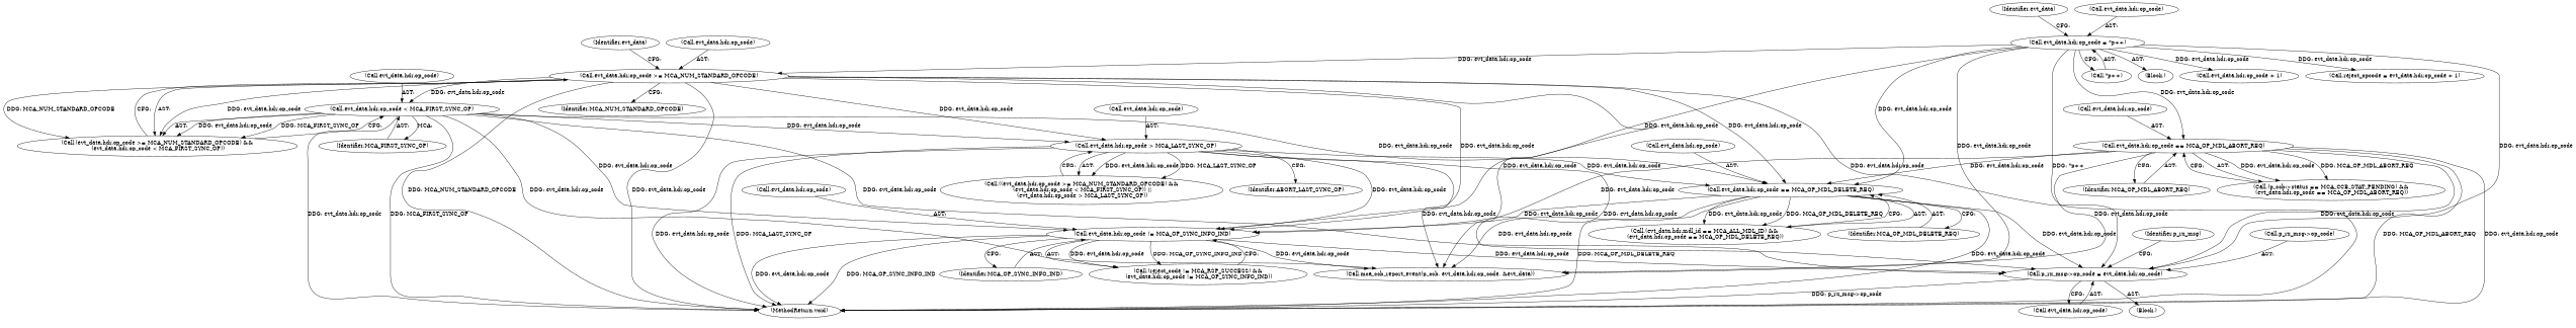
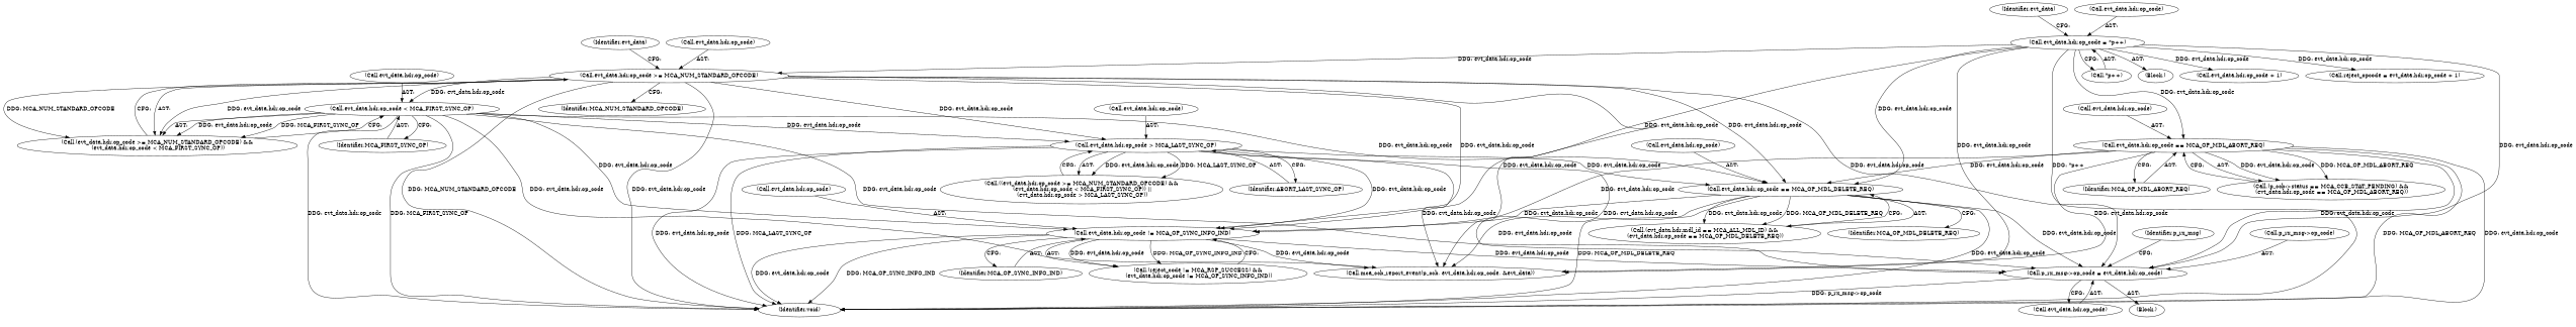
  digraph {
    n1 [label="(Call,p_rx_msg->op_code = evt_data.hdr.op_code)"]
    n2 [label="(Block,)"]
    n3 [label="(Call,evt_data.hdr.op_code)"]
-   n4 [label="(MethodReturn,void)"]
+   n4 [label="(Identifier,void)"]
    n5 [label="(Call,evt_data.hdr.op_code == MCA_OP_MDL_ABORT_REQ)"]
    n6 [label="(Call,evt_data.hdr.op_code == MCA_OP_MDL_DELETE_REQ)"]
    n7 [label="(Call,evt_data.hdr.op_code != MCA_OP_SYNC_INFO_IND)"]
    n8 [label="(Identifier,MCA_OP_MDL_ABORT_REQ)"]
    n9 [label="(Call,mca_ccb_report_event(p_ccb, evt_data.hdr.op_code, &evt_data))"]
    n10 [label="(Call,(p_ccb->status == MCA_CCB_STAT_PENDING) &&\n (evt_data.hdr.op_code == MCA_OP_MDL_ABORT_REQ))"]
    n11 [label="(Call,(evt_data.hdr.mdl_id == MCA_ALL_MDL_ID) &&\n (evt_data.hdr.op_code == MCA_OP_MDL_DELETE_REQ))"]
    n12 [label="(Identifier,MCA_OP_MDL_DELETE_REQ)"]
    n13 [label="(Identifier,MCA_OP_SYNC_INFO_IND)"]
    n14 [label="(Call,(reject_code != MCA_RSP_SUCCESS) &&\n (evt_data.hdr.op_code != MCA_OP_SYNC_INFO_IND))"]
    n15 [label="(Call,evt_data.hdr.op_code = *p++)"]
    n16 [label="(Call,evt_data.hdr.op_code >= MCA_NUM_STANDARD_OPCODE)"]
    n17 [label="(Call,*p++)"]
    n18 [label="(Block,)"]
    n19 [label="(Call,evt_data.hdr.op_code + 1)"]
    n20 [label="(Call,reject_opcode = evt_data.hdr.op_code + 1)"]
    n21 [label="(Call,evt_data.hdr.op_code > MCA_LAST_SYNC_OP)"]
    n22 [label="(Call,evt_data.hdr.op_code < MCA_FIRST_SYNC_OP)"]
    n23 [label="(Call,(evt_data.hdr.op_code >= MCA_NUM_STANDARD_OPCODE) &&\n (evt_data.hdr.op_code < MCA_FIRST_SYNC_OP))"]
    n24 [label="(Identifier,MCA_NUM_STANDARD_OPCODE)"]
    n25 [label="(Call,((evt_data.hdr.op_code >= MCA_NUM_STANDARD_OPCODE) &&\n (evt_data.hdr.op_code < MCA_FIRST_SYNC_OP)) ||\n (evt_data.hdr.op_code > MCA_LAST_SYNC_OP))"]
    n26 [label="(Identifier,ABORT_LAST_SYNC_OP)"]
    n27 [label="(Identifier,MCA_FIRST_SYNC_OP)"]
    n28 [label="(Identifier,evt_data)"]
    n29 [label="(Call,p_rx_msg->op_code)"]
    n30 [label="(Call,evt_data.hdr.op_code)"]
    n31 [label="(Call,evt_data.hdr.op_code)"]
    n32 [label="(Identifier,evt_data)"]
    n33 [label="(Call,evt_data.hdr.op_code)"]
    n34 [label="(Call,evt_data.hdr.op_code)"]
    n35 [label="(Call,evt_data.hdr.op_code)"]
    n36 [label="(Identifier,p_rx_msg)"]
    n37 [label="(Call,evt_data.hdr.op_code)"]
    n38 [label="(Call,evt_data.hdr.op_code)"]
    n1 -> n2 [label="AST: "]
    n1 -> n3 [label="CFG: "]
    n1 -> n4 [label="DDG: p_rx_msg->op_code"]
    n3 -> n1 [label="AST: "]
    n5 -> n1 [label="DDG: evt_data.hdr.op_code"]
    n5 -> n4 [label="DDG: MCA_OP_MDL_ABORT_REQ"]
    n5 -> n4 [label="DDG: evt_data.hdr.op_code"]
    n5 -> n6 [label="DDG: evt_data.hdr.op_code"]
    n5 -> n7 [label="DDG: evt_data.hdr.op_code"]
    n5 -> n8 [label="CFG: "]
    n5 -> n9 [label="DDG: evt_data.hdr.op_code"]
    n5 -> n10 [label="AST: "]
    n5 -> n10 [label="DDG: evt_data.hdr.op_code"]
    n5 -> n10 [label="DDG: MCA_OP_MDL_ABORT_REQ"]
    n6 -> n1 [label="DDG: evt_data.hdr.op_code"]
    n6 -> n4 [label="DDG: MCA_OP_MDL_DELETE_REQ"]
    n6 -> n4 [label="DDG: evt_data.hdr.op_code"]
    n6 -> n7 [label="DDG: evt_data.hdr.op_code"]
    n6 -> n9 [label="DDG: evt_data.hdr.op_code"]
    n6 -> n11 [label="AST: "]
    n6 -> n11 [label="DDG: evt_data.hdr.op_code"]
    n6 -> n11 [label="DDG: MCA_OP_MDL_DELETE_REQ"]
    n6 -> n12 [label="CFG: "]
    n7 -> n1 [label="DDG: evt_data.hdr.op_code"]
    n7 -> n4 [label="DDG: MCA_OP_SYNC_INFO_IND"]
    n7 -> n4 [label="DDG: evt_data.hdr.op_code"]
    n7 -> n9 [label="DDG: evt_data.hdr.op_code"]
    n7 -> n13 [label="CFG: "]
    n7 -> n14 [label="AST: "]
    n7 -> n14 [label="DDG: evt_data.hdr.op_code"]
    n7 -> n14 [label="DDG: MCA_OP_SYNC_INFO_IND"]
    n8 -> n5 [label="AST: "]
    n10 -> n5 [label="CFG: "]
    n11 -> n6 [label="CFG: "]
-   n12 -> n6 [label="AST: "]
    n13 -> n7 [label="AST: "]
    n14 -> n7 [label="CFG: "]
    n15 -> n1 [label="DDG: evt_data.hdr.op_code"]
    n15 -> n4 [label="DDG: *p++"]
    n15 -> n5 [label="DDG: evt_data.hdr.op_code"]
    n15 -> n6 [label="DDG: evt_data.hdr.op_code"]
    n15 -> n7 [label="DDG: evt_data.hdr.op_code"]
    n15 -> n9 [label="DDG: evt_data.hdr.op_code"]
    n15 -> n16 [label="DDG: evt_data.hdr.op_code"]
    n15 -> n17 [label="CFG: "]
    n15 -> n18 [label="AST: "]
    n15 -> n19 [label="DDG: evt_data.hdr.op_code"]
    n15 -> n20 [label="DDG: evt_data.hdr.op_code"]
    n16 -> n1 [label="DDG: evt_data.hdr.op_code"]
    n16 -> n4 [label="DDG: MCA_NUM_STANDARD_OPCODE"]
    n16 -> n4 [label="DDG: evt_data.hdr.op_code"]
    n16 -> n6 [label="DDG: evt_data.hdr.op_code"]
    n16 -> n7 [label="DDG: evt_data.hdr.op_code"]
    n16 -> n9 [label="DDG: evt_data.hdr.op_code"]
    n16 -> n21 [label="DDG: evt_data.hdr.op_code"]
    n16 -> n22 [label="DDG: evt_data.hdr.op_code"]
    n16 -> n23 [label="AST: "]
    n16 -> n23 [label="DDG: evt_data.hdr.op_code"]
    n16 -> n23 [label="DDG: MCA_NUM_STANDARD_OPCODE"]
    n16 -> n24 [label="CFG: "]
    n17 -> n15 [label="AST: "]
    n21 -> n1 [label="DDG: evt_data.hdr.op_code"]
    n21 -> n4 [label="DDG: evt_data.hdr.op_code"]
    n21 -> n4 [label="DDG: MCA_LAST_SYNC_OP"]
    n21 -> n6 [label="DDG: evt_data.hdr.op_code"]
    n21 -> n7 [label="DDG: evt_data.hdr.op_code"]
    n21 -> n9 [label="DDG: evt_data.hdr.op_code"]
    n21 -> n25 [label="AST: "]
    n21 -> n25 [label="DDG: evt_data.hdr.op_code"]
    n21 -> n25 [label="DDG: MCA_LAST_SYNC_OP"]
    n21 -> n26 [label="CFG: "]
    n22 -> n1 [label="DDG: evt_data.hdr.op_code"]
    n22 -> n4 [label="DDG: MCA_FIRST_SYNC_OP"]
    n22 -> n4 [label="DDG: evt_data.hdr.op_code"]
    n22 -> n6 [label="DDG: evt_data.hdr.op_code"]
    n22 -> n7 [label="DDG: evt_data.hdr.op_code"]
    n22 -> n9 [label="DDG: evt_data.hdr.op_code"]
    n22 -> n21 [label="DDG: evt_data.hdr.op_code"]
    n22 -> n23 [label="AST: "]
    n22 -> n23 [label="DDG: evt_data.hdr.op_code"]
    n22 -> n23 [label="DDG: MCA_FIRST_SYNC_OP"]
-   n22 -> n27 [label="MCA: "]
+   n22 -> n27 [label="CFG: "]
    n23 -> n16 [label="CFG: "]
    n23 -> n22 [label="CFG: "]
    n25 -> n21 [label="CFG: "]
+   n26 -> n21 [label="AST: "]
    n27 -> n22 [label="AST: "]
    n28 -> n16 [label="CFG: "]
    n29 -> n1 [label="AST: "]
    n30 -> n6 [label="AST: "]
    n31 -> n5 [label="AST: "]
    n32 -> n15 [label="CFG: "]
    n33 -> n15 [label="AST: "]
    n34 -> n22 [label="AST: "]
    n35 -> n16 [label="AST: "]
    n36 -> n1 [label="CFG: "]
    n37 -> n21 [label="AST: "]
    n38 -> n7 [label="AST: "]
  }
